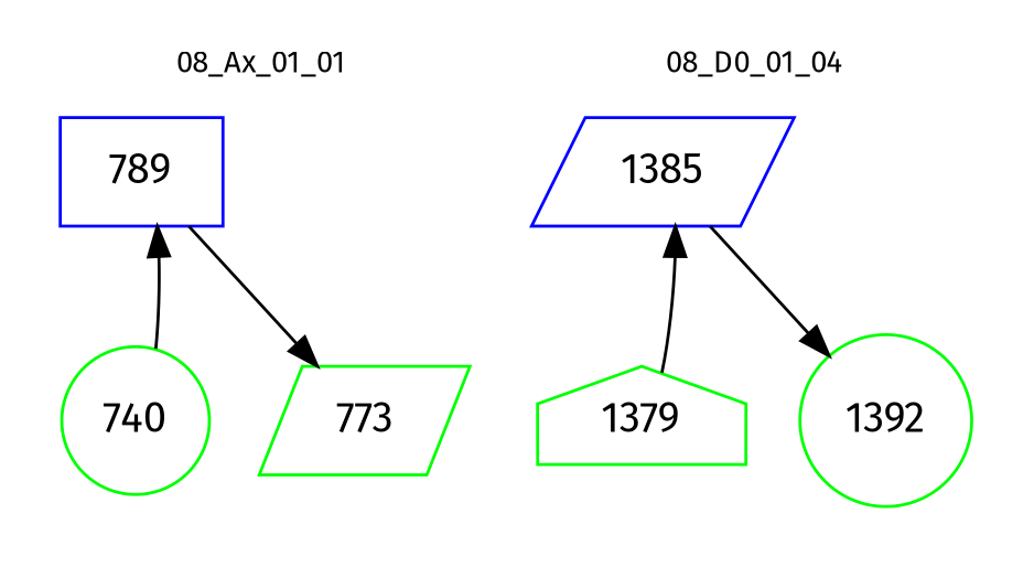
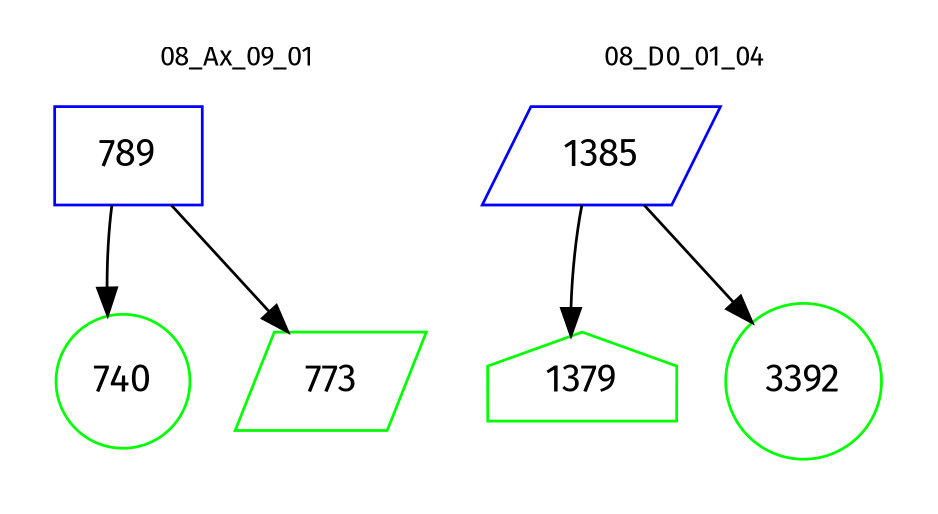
  digraph {
    fontname="Fira Sans"
    node [color=green fontname="Fira Sans" shape=circle]
    edge [color=black fontname="Fira Sans"]
    n1 [color=blue label=789 shape=box]
    n2 [label=740]
    n3 [label=773 shape=parallelogram]
    n4 [color=blue label=1385 shape=parallelogram]
    n5 [label=1379 shape=house]
-   n6 [label=1392]
+   n6 [label=3392]
    subgraph cluster_1 {
      color=white
      fontsize=10
-     label="08_Ax_01_01"
+     label="08_Ax_09_01"
      n1
      n2
      n3
    }
    subgraph cluster_2 {
      color=white
      fontsize=10
      label="08_D0_01_04"
      n4
      n5
      n6
    }
-   n2 -> n1
+   n1 -> n2
    n1 -> n3
-   n5 -> n4
+   n4 -> n5
    n4 -> n6
  }
